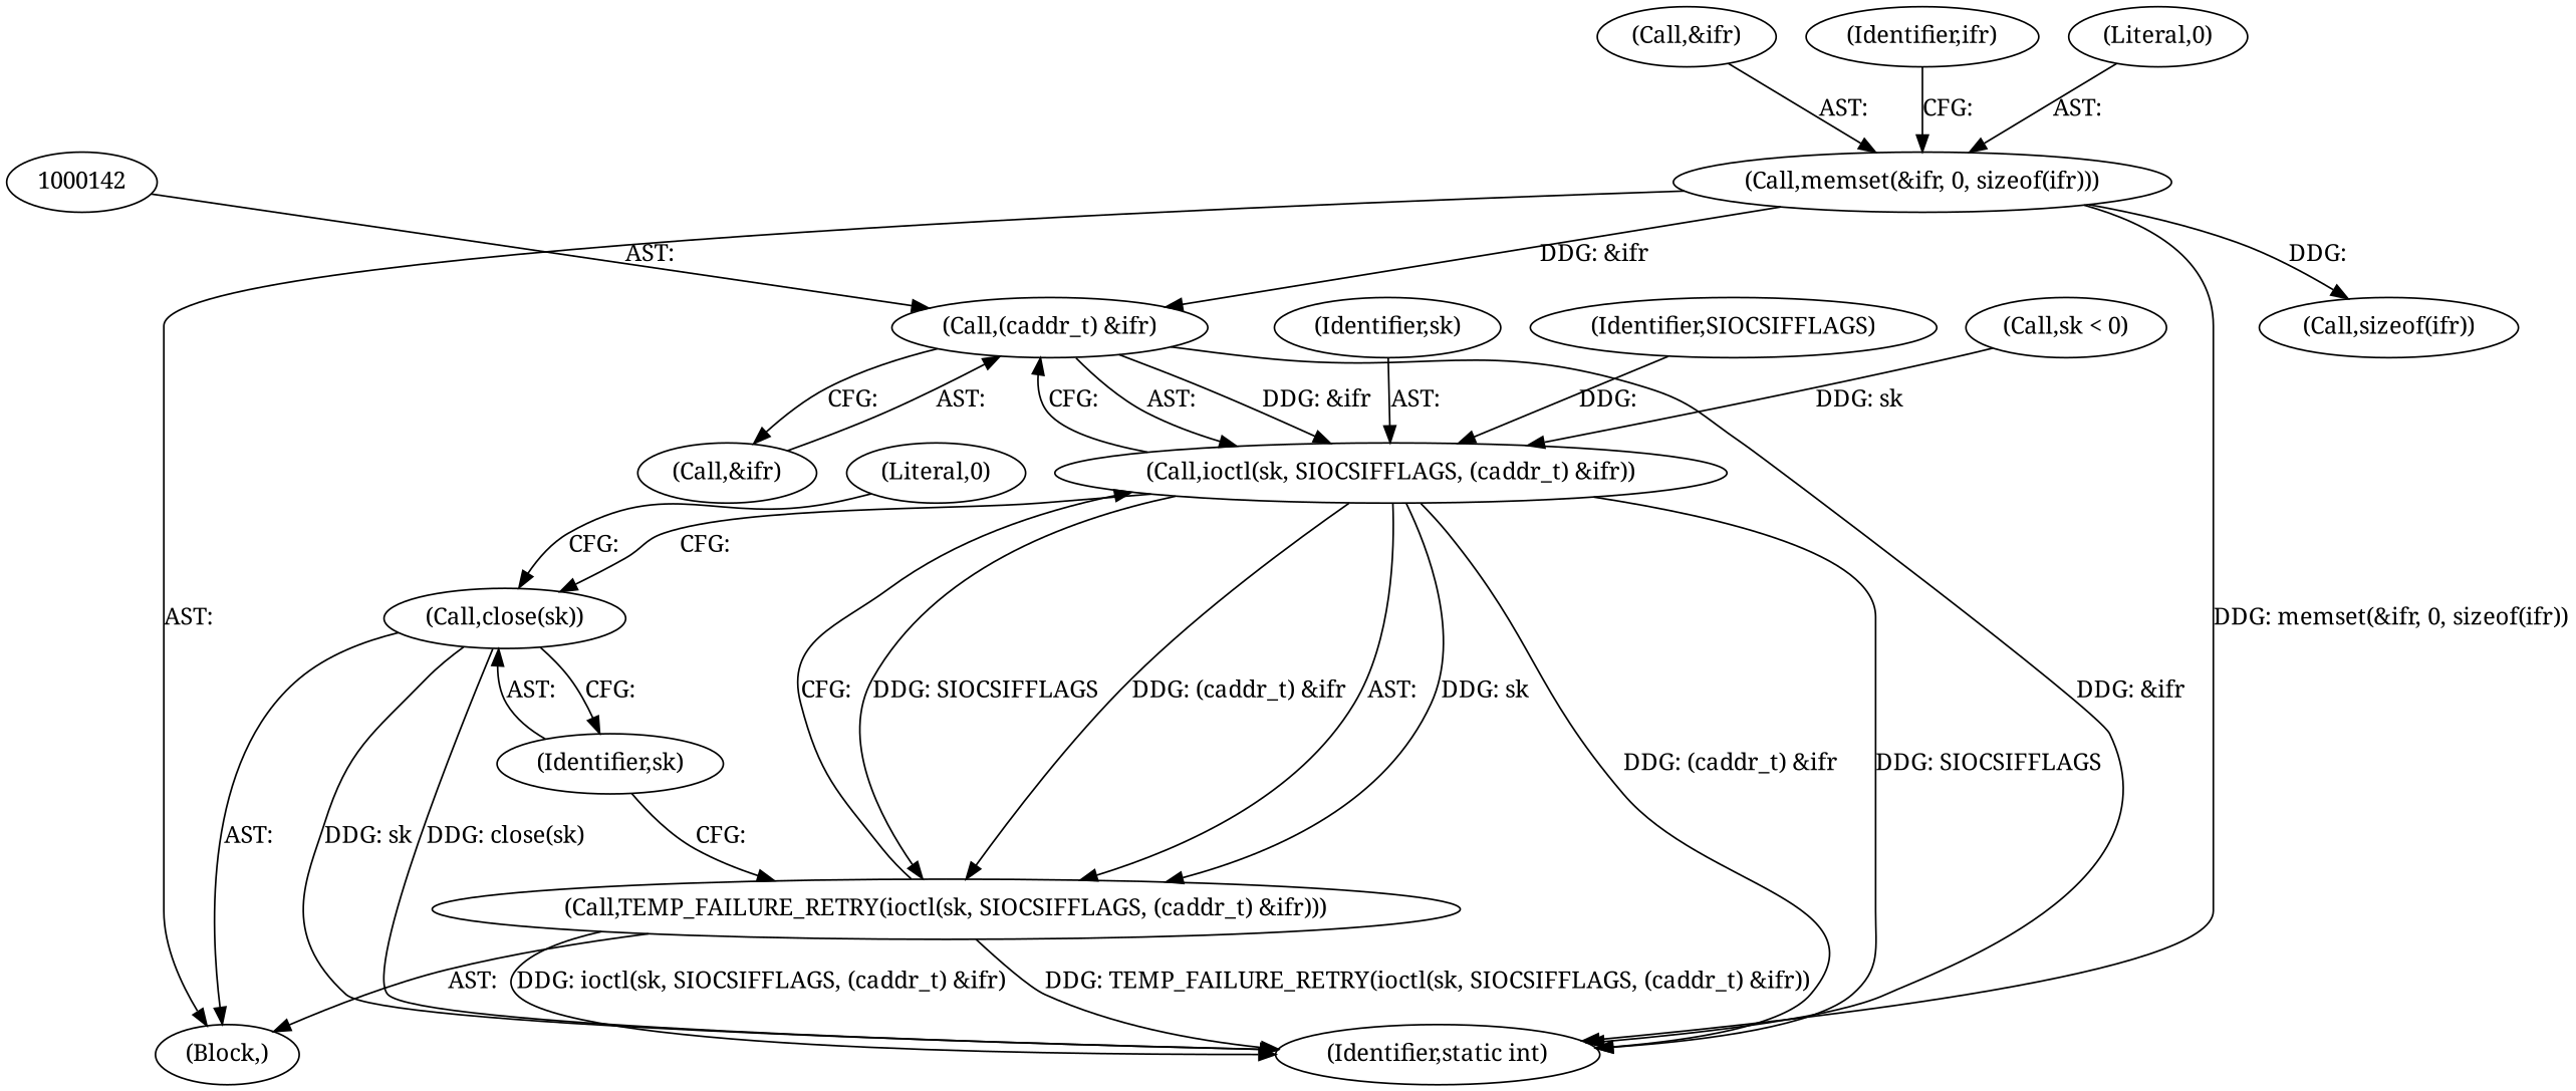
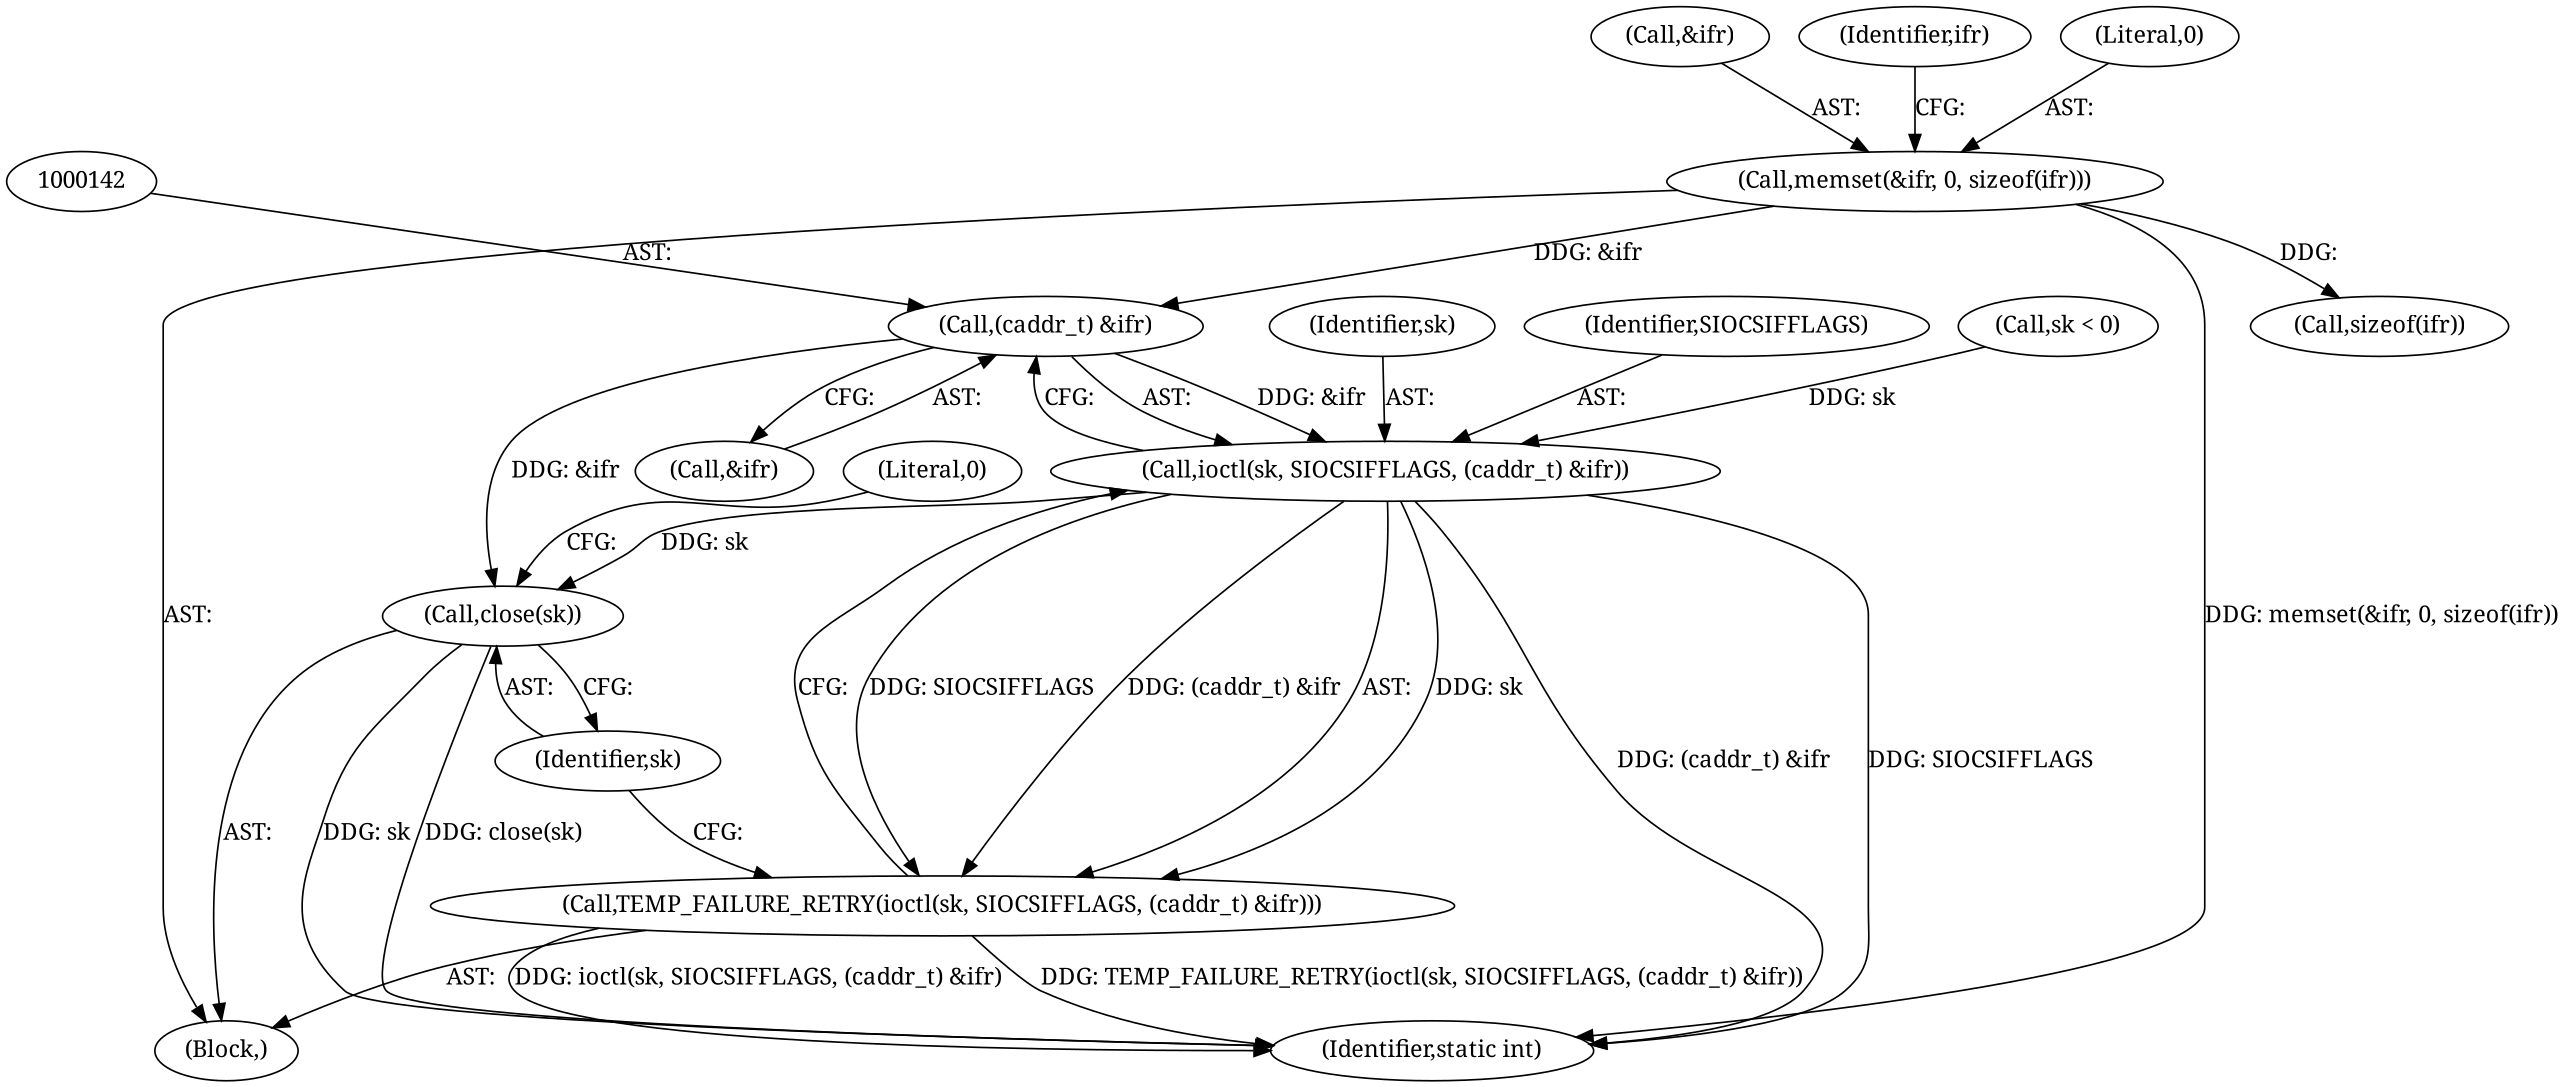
  digraph {
    fontname="Noto Serif"
    node [fontname="Noto Serif"]
    edge [fontname="Noto Serif"]
    n1 [label="(Call,memset(&ifr, 0, sizeof(ifr)))"]
    n2 [label="(Call,(caddr_t) &ifr)"]
    n3 [label="(Call,sizeof(ifr))"]
    n4 [label="(Identifier,static int)"]
    n5 [label="(Block,)"]
    n6 [label="(Call,ioctl(sk, SIOCSIFFLAGS, (caddr_t) &ifr))"]
    n7 [label="(Call,&ifr)"]
    n8 [label="(Call,TEMP_FAILURE_RETRY(ioctl(sk, SIOCSIFFLAGS, (caddr_t) &ifr)))"]
    n9 [label="(Call,close(sk))"]
    n10 [label="(Identifier,sk)"]
    n11 [label="(Call,&ifr)"]
    n12 [label="(Identifier,ifr)"]
    n13 [label="(Literal,0)"]
    n14 [label="(Literal,0)"]
    n15 [label="(Identifier,sk)"]
    n16 [label="(Identifier,SIOCSIFFLAGS)"]
    n17 [label="(Call,sk < 0)"]
    1000142
    n1 -> n2 [label="DDG: &ifr"]
    n1 -> n3 [label="DDG: "]
    n1 -> n4 [label="DDG: memset(&ifr, 0, sizeof(ifr))"]
    n1 -> n5 [label="AST: "]
-   n2 -> n4 [label="DDG: &ifr"]
+   n2 -> n9 [label="DDG: &ifr"]
    n2 -> n6 [label="AST: "]
    n2 -> n6 [label="DDG: &ifr"]
    n2 -> n7 [label="CFG: "]
    n6 -> n2 [label="CFG: "]
    n6 -> n4 [label="DDG: SIOCSIFFLAGS"]
    n6 -> n4 [label="DDG: (caddr_t) &ifr"]
    n6 -> n8 [label="AST: "]
    n6 -> n8 [label="DDG: sk"]
    n6 -> n8 [label="DDG: SIOCSIFFLAGS"]
    n6 -> n8 [label="DDG: (caddr_t) &ifr"]
-   n6 -> n9 [label="CFG: "]
+   n6 -> n9 [label="DDG: sk"]
    n7 -> n2 [label="AST: "]
    n8 -> n4 [label="DDG: ioctl(sk, SIOCSIFFLAGS, (caddr_t) &ifr)"]
    n8 -> n4 [label="DDG: TEMP_FAILURE_RETRY(ioctl(sk, SIOCSIFFLAGS, (caddr_t) &ifr))"]
    n8 -> n5 [label="AST: "]
    n8 -> n6 [label="CFG: "]
    n9 -> n4 [label="DDG: sk"]
    n9 -> n4 [label="DDG: close(sk)"]
    n9 -> n5 [label="AST: "]
    n9 -> n10 [label="CFG: "]
    n10 -> n8 [label="CFG: "]
    n10 -> n9 [label="AST: "]
    n11 -> n1 [label="AST: "]
    n12 -> n1 [label="CFG: "]
    n13 -> n1 [label="AST: "]
    n14 -> n9 [label="CFG: "]
    n15 -> n6 [label="AST: "]
-   n16 -> n6 [label="DDG: "]
+   n16 -> n6 [label="AST: "]
    n17 -> n6 [label="DDG: sk"]
    1000142 -> n2 [label="AST: "]
  }
